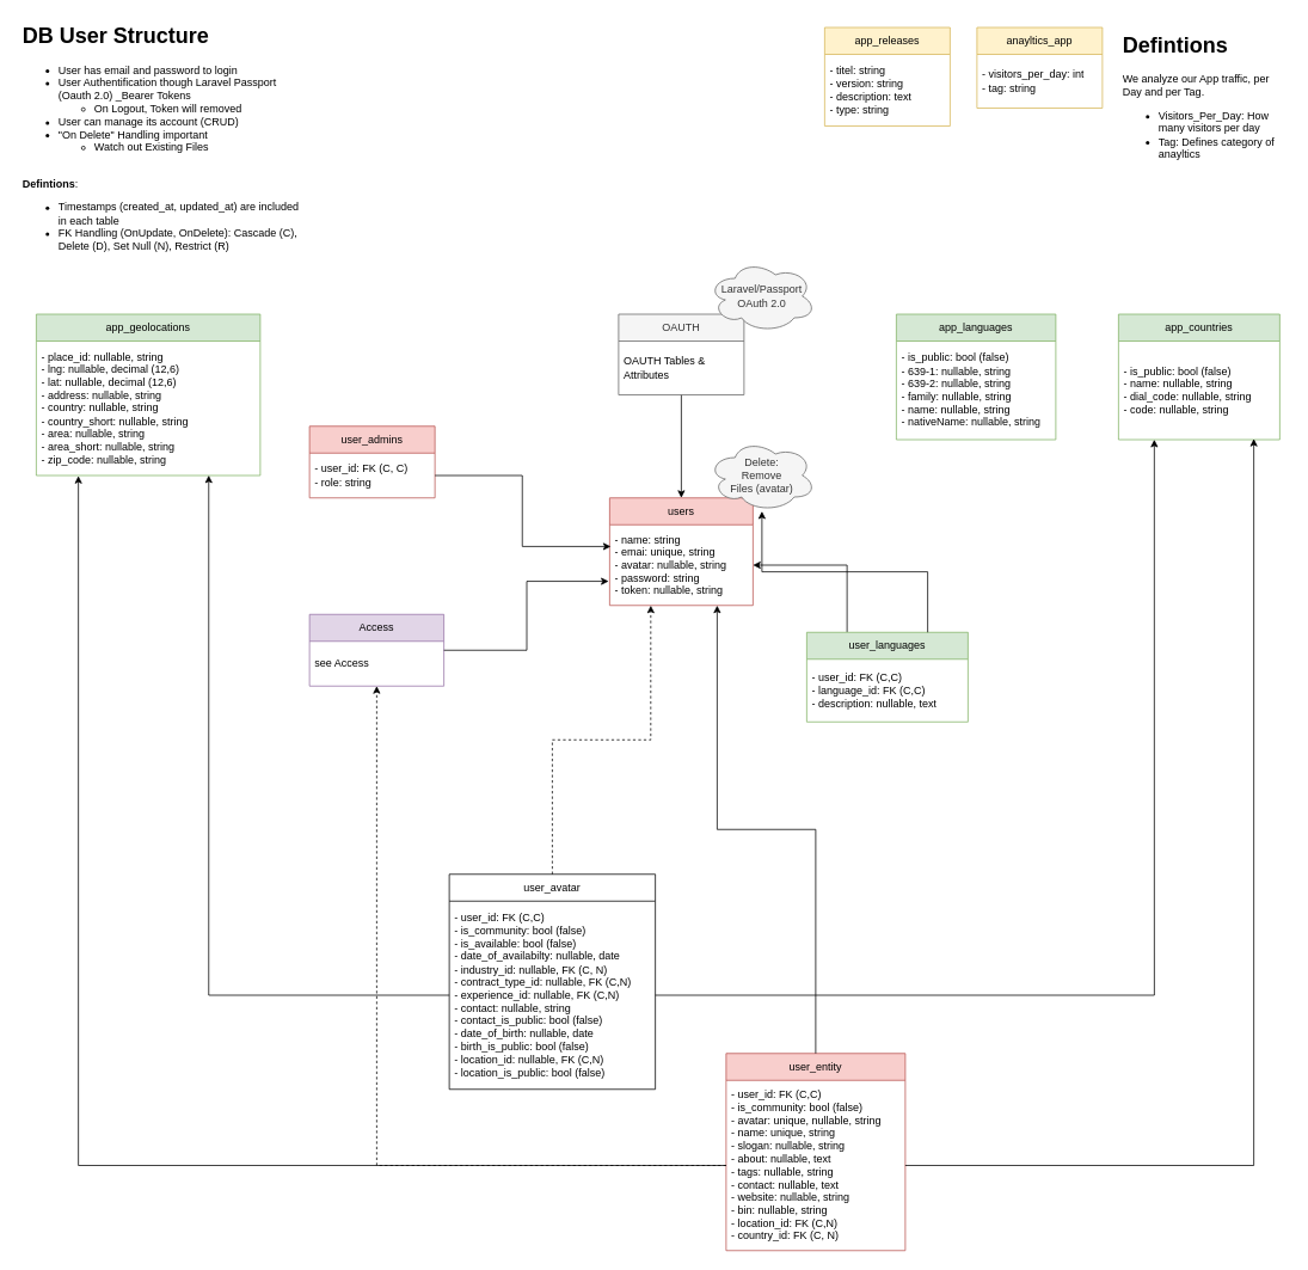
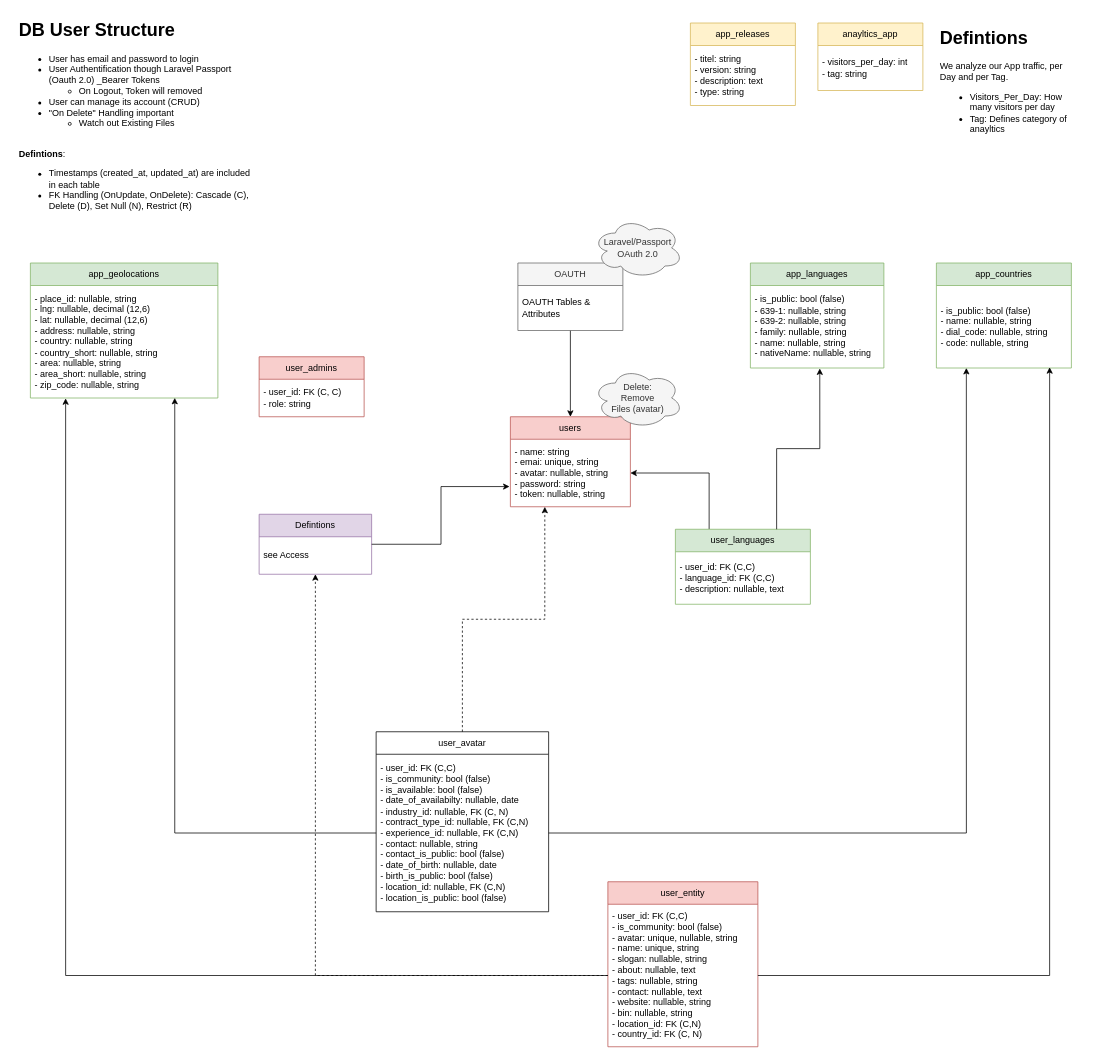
  <mxCell id="0" />
  <mxCell id="1" parent="0" />
  <mxCell id="2" value="users" style="swimlane;fontStyle=0;childLayout=stackLayout;horizontal=1;startSize=30;horizontalStack=0;resizeParent=1;resizeParentMax=0;resizeLast=0;collapsible=1;marginBottom=0;whiteSpace=wrap;html=1;fillColor=#f8cecc;strokeColor=#b85450;" parent="1" vertex="1"><mxGeometry x="680" y="555" width="160" height="120" as="geometry" /></mxCell>
  <mxCell id="3" value="- name: string&lt;br&gt;- emai: unique, string&lt;br&gt;- avatar: nullable, string&lt;br&gt;- password: string&lt;br&gt;- token: nullable, string" style="text;strokeColor=none;fillColor=none;align=left;verticalAlign=middle;spacingLeft=4;spacingRight=4;overflow=hidden;points=[[0,0.5],[1,0.5]];portConstraint=eastwest;rotatable=0;whiteSpace=wrap;html=1;" parent="2" vertex="1"><mxGeometry y="30" width="160" height="90" as="geometry" /></mxCell>
  <mxCell id="4" value="user_admins" style="swimlane;fontStyle=0;childLayout=stackLayout;horizontal=1;startSize=30;horizontalStack=0;resizeParent=1;resizeParentMax=0;resizeLast=0;collapsible=1;marginBottom=0;whiteSpace=wrap;html=1;fillColor=#f8cecc;strokeColor=#b85450;" parent="1" vertex="1"><mxGeometry x="345" y="475" width="140" height="80" as="geometry" /></mxCell>
  <mxCell id="5" value="- user_id: FK (C, C)&lt;br&gt;- role: string" style="text;strokeColor=none;fillColor=none;align=left;verticalAlign=middle;spacingLeft=4;spacingRight=4;overflow=hidden;points=[[0,0.5],[1,0.5]];portConstraint=eastwest;rotatable=0;whiteSpace=wrap;html=1;" parent="4" vertex="1"><mxGeometry y="30" width="140" height="50" as="geometry" /></mxCell>
  <mxCell id="6" value="user_avatar" style="swimlane;fontStyle=0;childLayout=stackLayout;horizontal=1;startSize=30;horizontalStack=0;resizeParent=1;resizeParentMax=0;resizeLast=0;collapsible=1;marginBottom=0;whiteSpace=wrap;html=1;" parent="1" vertex="1"><mxGeometry x="501" y="975" width="230" height="240" as="geometry" /></mxCell>
  <mxCell id="7" value="- user_id: FK (C,C)&lt;br&gt;- is_community: bool (false)&lt;br&gt;- is_available: bool (false)&lt;br&gt;- date_of_availabilty: nullable, date&lt;br&gt;- industry_id: nullable, FK (C, N)&lt;br&gt;- contract_type_id: nullable, FK (C,N)&lt;br&gt;- experience_id: nullable, FK (C,N)&lt;br&gt;- contact: nullable, string&lt;br&gt;- contact_is_public: bool (false)&lt;br&gt;- date_of_birth: nullable, date&lt;br&gt;- birth_is_public: bool (false)&lt;br&gt;- location_id: nullable, FK (C,N)&lt;br&gt;- location_is_public: bool (false)" style="text;strokeColor=none;fillColor=none;align=left;verticalAlign=middle;spacingLeft=4;spacingRight=4;overflow=hidden;points=[[0,0.5],[1,0.5]];portConstraint=eastwest;rotatable=0;whiteSpace=wrap;html=1;" parent="6" vertex="1"><mxGeometry y="30" width="230" height="210" as="geometry" /></mxCell>
  <mxCell id="8" style="edgeStyle=orthogonalEdgeStyle;rounded=0;orthogonalLoop=1;jettySize=auto;html=1;entryX=1;entryY=0.5;entryDx=0;entryDy=0;exitX=0.25;exitY=0;exitDx=0;exitDy=0;" parent="1" source="9" target="3" edge="1"><mxGeometry relative="1" as="geometry" /></mxCell>
  <mxCell id="9" value="user_languages" style="swimlane;fontStyle=0;childLayout=stackLayout;horizontal=1;startSize=30;horizontalStack=0;resizeParent=1;resizeParentMax=0;resizeLast=0;collapsible=1;marginBottom=0;whiteSpace=wrap;html=1;fillColor=#d5e8d4;strokeColor=#82b366;" parent="1" vertex="1"><mxGeometry x="900" y="705" width="180" height="100" as="geometry" /></mxCell>
  <mxCell id="10" value="- user_id: FK (C,C)&lt;br&gt;- language_id: FK (C,C)&lt;br&gt;- description: nullable, text" style="text;strokeColor=none;fillColor=none;align=left;verticalAlign=middle;spacingLeft=4;spacingRight=4;overflow=hidden;points=[[0,0.5],[1,0.5]];portConstraint=eastwest;rotatable=0;whiteSpace=wrap;html=1;" parent="9" vertex="1"><mxGeometry y="30" width="180" height="70" as="geometry" /></mxCell>
  <mxCell id="11" style="edgeStyle=orthogonalEdgeStyle;rounded=0;orthogonalLoop=1;jettySize=auto;html=1;entryX=0.5;entryY=0;entryDx=0;entryDy=0;" parent="1" source="12" target="2" edge="1"><mxGeometry relative="1" as="geometry" /></mxCell>
  <mxCell id="12" value="OAUTH" style="swimlane;fontStyle=0;childLayout=stackLayout;horizontal=1;startSize=30;horizontalStack=0;resizeParent=1;resizeParentMax=0;resizeLast=0;collapsible=1;marginBottom=0;whiteSpace=wrap;html=1;fillColor=#f5f5f5;strokeColor=#666666;fontColor=#333333;" parent="1" vertex="1"><mxGeometry x="690" y="350" width="140" height="90" as="geometry" /></mxCell>
  <mxCell id="13" value="OAUTH Tables &amp;amp; Attributes" style="text;strokeColor=none;fillColor=none;align=left;verticalAlign=middle;spacingLeft=4;spacingRight=4;overflow=hidden;points=[[0,0.5],[1,0.5]];portConstraint=eastwest;rotatable=0;whiteSpace=wrap;html=1;" parent="12" vertex="1"><mxGeometry y="30" width="140" height="60" as="geometry" /></mxCell>
  <mxCell id="14" value="app_geolocations" style="swimlane;fontStyle=0;childLayout=stackLayout;horizontal=1;startSize=30;horizontalStack=0;resizeParent=1;resizeParentMax=0;resizeLast=0;collapsible=1;marginBottom=0;whiteSpace=wrap;html=1;fillColor=#d5e8d4;strokeColor=#82b366;" parent="1" vertex="1"><mxGeometry x="40" y="350" width="250" height="180" as="geometry" /></mxCell>
  <mxCell id="15" value="- place_id: nullable, string&lt;br&gt;- lng: nullable, decimal (12,6)&lt;br&gt;- lat: nullable, decimal (12,6)&lt;br&gt;- address: nullable, string&lt;br&gt;- country: nullable, string&lt;br&gt;- country_short: nullable, string&lt;br&gt;- area: nullable, string&lt;br&gt;- area_short: nullable, string&lt;br&gt;- zip_code: nullable, string" style="text;strokeColor=none;fillColor=none;align=left;verticalAlign=middle;spacingLeft=4;spacingRight=4;overflow=hidden;points=[[0,0.5],[1,0.5]];portConstraint=eastwest;rotatable=0;whiteSpace=wrap;html=1;" parent="14" vertex="1"><mxGeometry y="30" width="250" height="150" as="geometry" /></mxCell>
  <mxCell id="16" value="app_languages" style="swimlane;fontStyle=0;childLayout=stackLayout;horizontal=1;startSize=30;horizontalStack=0;resizeParent=1;resizeParentMax=0;resizeLast=0;collapsible=1;marginBottom=0;whiteSpace=wrap;html=1;fillColor=#d5e8d4;strokeColor=#82b366;" parent="1" vertex="1"><mxGeometry x="1000" y="350" width="178" height="140" as="geometry" /></mxCell>
  <mxCell id="17" value="- is_public: bool (false)&lt;br&gt;- 639-1: nullable, string&lt;br&gt;- 639-2: nullable, string&lt;br&gt;- family: nullable, string&lt;br&gt;- name: nullable, string&lt;br&gt;- nativeName: nullable, string" style="text;strokeColor=none;fillColor=none;align=left;verticalAlign=middle;spacingLeft=4;spacingRight=4;overflow=hidden;points=[[0,0.5],[1,0.5]];portConstraint=eastwest;rotatable=0;whiteSpace=wrap;html=1;" parent="16" vertex="1"><mxGeometry y="30" width="178" height="110" as="geometry" /></mxCell>
  <mxCell id="18" value="app_releases" style="swimlane;fontStyle=0;childLayout=stackLayout;horizontal=1;startSize=30;horizontalStack=0;resizeParent=1;resizeParentMax=0;resizeLast=0;collapsible=1;marginBottom=0;whiteSpace=wrap;html=1;fillColor=#fff2cc;strokeColor=#d6b656;" parent="1" vertex="1"><mxGeometry x="920" y="30" width="140" height="110" as="geometry" /></mxCell>
  <mxCell id="19" value="- titel: string&lt;br&gt;- version: string&lt;br&gt;- description: text&lt;br&gt;- type: string" style="text;strokeColor=none;fillColor=none;align=left;verticalAlign=middle;spacingLeft=4;spacingRight=4;overflow=hidden;points=[[0,0.5],[1,0.5]];portConstraint=eastwest;rotatable=0;whiteSpace=wrap;html=1;" parent="18" vertex="1"><mxGeometry y="30" width="140" height="80" as="geometry" /></mxCell>
  <mxCell id="20" value="user_entity" style="swimlane;fontStyle=0;childLayout=stackLayout;horizontal=1;startSize=30;horizontalStack=0;resizeParent=1;resizeParentMax=0;resizeLast=0;collapsible=1;marginBottom=0;whiteSpace=wrap;html=1;fillColor=#f8cecc;strokeColor=#b85450;" parent="1" vertex="1"><mxGeometry x="810" y="1175" width="200" height="220" as="geometry" /></mxCell>
  <mxCell id="21" value="- user_id: FK (C,C)&lt;br&gt;- is_community: bool (false)&lt;br&gt;- avatar: unique, nullable, string&lt;br&gt;- name: unique, string&lt;br&gt;- slogan: nullable, string&lt;br&gt;- about: nullable, text&lt;br&gt;- tags: nullable, string&lt;br&gt;- contact: nullable, text&lt;br&gt;- website: nullable, string&lt;br&gt;- bin: nullable, string&lt;br&gt;- location_id: FK (C,N)&lt;br&gt;- country_id: FK (C, N)" style="text;strokeColor=none;fillColor=none;align=left;verticalAlign=middle;spacingLeft=4;spacingRight=4;overflow=hidden;points=[[0,0.5],[1,0.5]];portConstraint=eastwest;rotatable=0;whiteSpace=wrap;html=1;" parent="20" vertex="1"><mxGeometry y="30" width="200" height="190" as="geometry" /></mxCell>
  <mxCell id="22" style="edgeStyle=orthogonalEdgeStyle;rounded=0;orthogonalLoop=1;jettySize=auto;html=1;exitX=0;exitY=0.5;exitDx=0;exitDy=0;entryX=0.188;entryY=1.003;entryDx=0;entryDy=0;entryPerimeter=0;" parent="1" source="21" target="15" edge="1"><mxGeometry relative="1" as="geometry" /></mxCell>
  <mxCell id="23" style="edgeStyle=orthogonalEdgeStyle;rounded=0;orthogonalLoop=1;jettySize=auto;html=1;entryX=0.77;entryY=0.999;entryDx=0;entryDy=0;entryPerimeter=0;exitX=0;exitY=0.5;exitDx=0;exitDy=0;" parent="1" source="7" target="15" edge="1"><mxGeometry relative="1" as="geometry" /></mxCell>
- <mxCell id="24" value="Access" style="swimlane;fontStyle=0;childLayout=stackLayout;horizontal=1;startSize=30;horizontalStack=0;resizeParent=1;resizeParentMax=0;resizeLast=0;collapsible=1;marginBottom=0;whiteSpace=wrap;html=1;fillColor=#e1d5e7;strokeColor=#9673a6;" parent="1" vertex="1"><mxGeometry x="345" y="685" width="150" height="80" as="geometry" /></mxCell>
+ <mxCell id="24" value="Defintions" style="swimlane;fontStyle=0;childLayout=stackLayout;horizontal=1;startSize=30;horizontalStack=0;resizeParent=1;resizeParentMax=0;resizeLast=0;collapsible=1;marginBottom=0;whiteSpace=wrap;html=1;fillColor=#e1d5e7;strokeColor=#9673a6;" parent="1" vertex="1"><mxGeometry x="345" y="685" width="150" height="80" as="geometry" /></mxCell>
  <mxCell id="25" value="see Access" style="text;strokeColor=none;fillColor=none;align=left;verticalAlign=middle;spacingLeft=4;spacingRight=4;overflow=hidden;points=[[0,0.5],[1,0.5]];portConstraint=eastwest;rotatable=0;whiteSpace=wrap;html=1;" parent="24" vertex="1"><mxGeometry y="30" width="150" height="50" as="geometry" /></mxCell>
  <mxCell id="26" style="edgeStyle=orthogonalEdgeStyle;rounded=0;orthogonalLoop=1;jettySize=auto;html=1;entryX=-0.007;entryY=0.701;entryDx=0;entryDy=0;entryPerimeter=0;exitX=1;exitY=0.5;exitDx=0;exitDy=0;" parent="1" source="24" target="3" edge="1"><mxGeometry relative="1" as="geometry" /></mxCell>
  <mxCell id="27" style="edgeStyle=orthogonalEdgeStyle;rounded=0;orthogonalLoop=1;jettySize=auto;html=1;entryX=0.287;entryY=1.001;entryDx=0;entryDy=0;entryPerimeter=0;dashed=1;" parent="1" source="6" target="3" edge="1"><mxGeometry relative="1" as="geometry" /></mxCell>
- <mxCell id="28" style="edgeStyle=orthogonalEdgeStyle;rounded=0;orthogonalLoop=1;jettySize=auto;html=1;entryX=0.75;entryY=1.001;entryDx=0;entryDy=0;entryPerimeter=0;" parent="1" source="20" target="3" edge="1"><mxGeometry relative="1" as="geometry" /></mxCell>
- <mxCell id="29" style="edgeStyle=orthogonalEdgeStyle;rounded=0;orthogonalLoop=1;jettySize=auto;html=1;exitX=0.75;exitY=0;exitDx=0;exitDy=0;" parent="1" source="9" target="38" edge="1"><mxGeometry relative="1" as="geometry" /></mxCell>
- <mxCell id="30" style="edgeStyle=orthogonalEdgeStyle;rounded=0;orthogonalLoop=1;jettySize=auto;html=1;entryX=0.008;entryY=0.269;entryDx=0;entryDy=0;entryPerimeter=0;" parent="1" source="5" target="3" edge="1"><mxGeometry relative="1" as="geometry" /></mxCell>
+ <mxCell id="29" style="edgeStyle=orthogonalEdgeStyle;rounded=0;orthogonalLoop=1;jettySize=auto;html=1;exitX=0.75;exitY=0;exitDx=0;exitDy=0;entryX=0.52;entryY=1.006;entryDx=0;entryDy=0;entryPerimeter=0;" parent="1" source="9" target="17" edge="1"><mxGeometry relative="1" as="geometry" /></mxCell>
  <mxCell id="31" style="edgeStyle=orthogonalEdgeStyle;rounded=0;orthogonalLoop=1;jettySize=auto;html=1;entryX=0.5;entryY=1;entryDx=0;entryDy=0;dashed=1;" parent="1" source="21" target="24" edge="1"><mxGeometry relative="1" as="geometry" /></mxCell>
  <mxCell id="32" value="app_countries" style="swimlane;fontStyle=0;childLayout=stackLayout;horizontal=1;startSize=30;horizontalStack=0;resizeParent=1;resizeParentMax=0;resizeLast=0;collapsible=1;marginBottom=0;whiteSpace=wrap;html=1;fillColor=#d5e8d4;strokeColor=#82b366;" parent="1" vertex="1"><mxGeometry x="1248" y="350" width="180" height="140" as="geometry" /></mxCell>
  <mxCell id="33" value="- is_public: bool (false)&lt;br&gt;- name: nullable, string&lt;br&gt;- dial_code: nullable, string&lt;br&gt;- code: nullable, string" style="text;strokeColor=none;fillColor=none;align=left;verticalAlign=middle;spacingLeft=4;spacingRight=4;overflow=hidden;points=[[0,0.5],[1,0.5]];portConstraint=eastwest;rotatable=0;whiteSpace=wrap;html=1;" parent="32" vertex="1"><mxGeometry y="30" width="180" height="110" as="geometry" /></mxCell>
  <mxCell id="34" style="edgeStyle=orthogonalEdgeStyle;rounded=0;orthogonalLoop=1;jettySize=auto;html=1;entryX=0.222;entryY=1;entryDx=0;entryDy=0;entryPerimeter=0;exitX=1;exitY=0.5;exitDx=0;exitDy=0;" parent="1" source="7" target="33" edge="1"><mxGeometry relative="1" as="geometry" /></mxCell>
  <mxCell id="35" style="edgeStyle=orthogonalEdgeStyle;rounded=0;orthogonalLoop=1;jettySize=auto;html=1;entryX=0.839;entryY=0.991;entryDx=0;entryDy=0;entryPerimeter=0;" parent="1" source="21" target="33" edge="1"><mxGeometry relative="1" as="geometry" /></mxCell>
  <mxCell id="36" value="anayltics_app" style="swimlane;fontStyle=0;childLayout=stackLayout;horizontal=1;startSize=30;horizontalStack=0;resizeParent=1;resizeParentMax=0;resizeLast=0;collapsible=1;marginBottom=0;whiteSpace=wrap;html=1;fillColor=#fff2cc;strokeColor=#d6b656;" parent="1" vertex="1"><mxGeometry x="1090" y="30" width="140" height="90" as="geometry" /></mxCell>
  <mxCell id="37" value="- visitors_per_day: int&lt;br&gt;- tag: string" style="text;strokeColor=none;fillColor=none;align=left;verticalAlign=middle;spacingLeft=4;spacingRight=4;overflow=hidden;points=[[0,0.5],[1,0.5]];portConstraint=eastwest;rotatable=0;whiteSpace=wrap;html=1;" parent="36" vertex="1"><mxGeometry y="30" width="140" height="60" as="geometry" /></mxCell>
  <mxCell id="38" value="Delete:&lt;br&gt;Remove&lt;br&gt;Files (avatar)" style="ellipse;shape=cloud;whiteSpace=wrap;html=1;fillColor=#f5f5f5;strokeColor=#666666;fontColor=#333333;" parent="1" vertex="1"><mxGeometry x="790" y="490" width="120" height="80" as="geometry" /></mxCell>
  <mxCell id="39" value="&lt;h1&gt;DB User Structure&lt;/h1&gt;&lt;p&gt;&lt;/p&gt;&lt;ul&gt;&lt;li&gt;User has email and password to login&lt;/li&gt;&lt;li&gt;User Authentification though Laravel Passport (Oauth 2.0) _Bearer Tokens&lt;/li&gt;&lt;ul&gt;&lt;li&gt;On Logout, Token will removed&lt;/li&gt;&lt;/ul&gt;&lt;li&gt;User can manage its account (CRUD)&lt;/li&gt;&lt;li&gt;&lt;span style=&quot;background-color: initial;&quot;&gt;&quot;On Delete&quot; Handling important&lt;/span&gt;&lt;br&gt;&lt;/li&gt;&lt;ul&gt;&lt;li&gt;Watch out Existing Files&lt;/li&gt;&lt;/ul&gt;&lt;/ul&gt;&lt;div&gt;&lt;br&gt;&lt;/div&gt;&lt;div&gt;&lt;b&gt;Defintions&lt;/b&gt;:&lt;/div&gt;&lt;div&gt;&lt;ul&gt;&lt;li&gt;&lt;span style=&quot;background-color: initial;&quot;&gt;Timestamps (created_at, updated_at) are included in each table&lt;/span&gt;&lt;br&gt;&lt;/li&gt;&lt;li&gt;FK Handling (OnUpdate, OnDelete): Cascade (C), Delete (D), Set Null (N), Restrict (R)&lt;/li&gt;&lt;/ul&gt;&lt;/div&gt;&lt;p&gt;&lt;/p&gt;" style="text;html=1;strokeColor=none;fillColor=none;spacing=5;spacingTop=-20;whiteSpace=wrap;overflow=hidden;rounded=0;" parent="1" vertex="1"><mxGeometry x="20" y="20" width="320" height="290" as="geometry" /></mxCell>
  <mxCell id="40" value="&lt;h1&gt;Defintions&lt;/h1&gt;&lt;div&gt;We analyze our App traffic, per Day and per Tag.&lt;/div&gt;&lt;p&gt;&lt;/p&gt;&lt;ul&gt;&lt;li&gt;Visitors_Per_Day: How many visitors per day&lt;/li&gt;&lt;li&gt;Tag: Defines category of anayltics&lt;/li&gt;&lt;/ul&gt;&lt;p&gt;&lt;/p&gt;" style="text;html=1;strokeColor=none;fillColor=none;spacing=5;spacingTop=-20;whiteSpace=wrap;overflow=hidden;rounded=0;" parent="1" vertex="1"><mxGeometry x="1248" y="30" width="190" height="170" as="geometry" /></mxCell>
  <mxCell id="41" value="Laravel/Passport&lt;br&gt;OAuth 2.0" style="ellipse;shape=cloud;whiteSpace=wrap;html=1;fillColor=#f5f5f5;strokeColor=#666666;fontColor=#333333;" parent="1" vertex="1"><mxGeometry x="790" y="290" width="120" height="80" as="geometry" /></mxCell>
